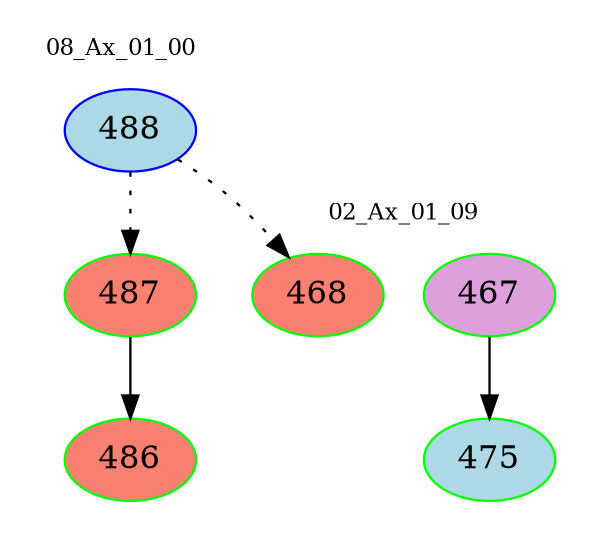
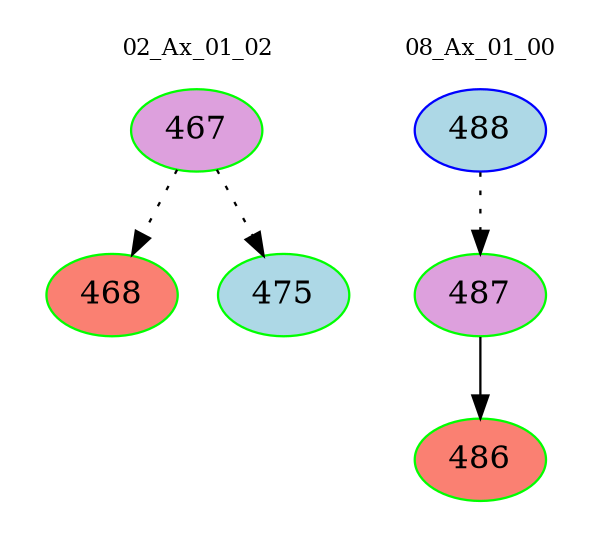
  digraph {
    node [color=green fillcolor=plum style=filled]
    edge [color=black style=dotted]
    n1 [label=467]
    n2 [fillcolor=salmon label=468]
    n3 [fillcolor=lightblue label=475]
-   n4 [fillcolor=salmon label=487]
+   n4 [label=487]
    n5 [fillcolor=salmon label=486]
    n6 [color=blue fillcolor=lightblue label=488]
    subgraph cluster_1 {
      color=white
      fontsize=10
-     label="02_Ax_01_09"
+     label="02_Ax_01_02"
      n1
      n2
      n3
    }
    subgraph cluster_2 {
      color=white
      fontsize=10
      label="08_Ax_01_00"
      n4
      n5
      n6
    }
-   n6 -> n2
-   n1 -> n3 [style=solid]
+   n1 -> n2
+   n1 -> n3
    n4 -> n5 [style=solid]
    n6 -> n4
  }
